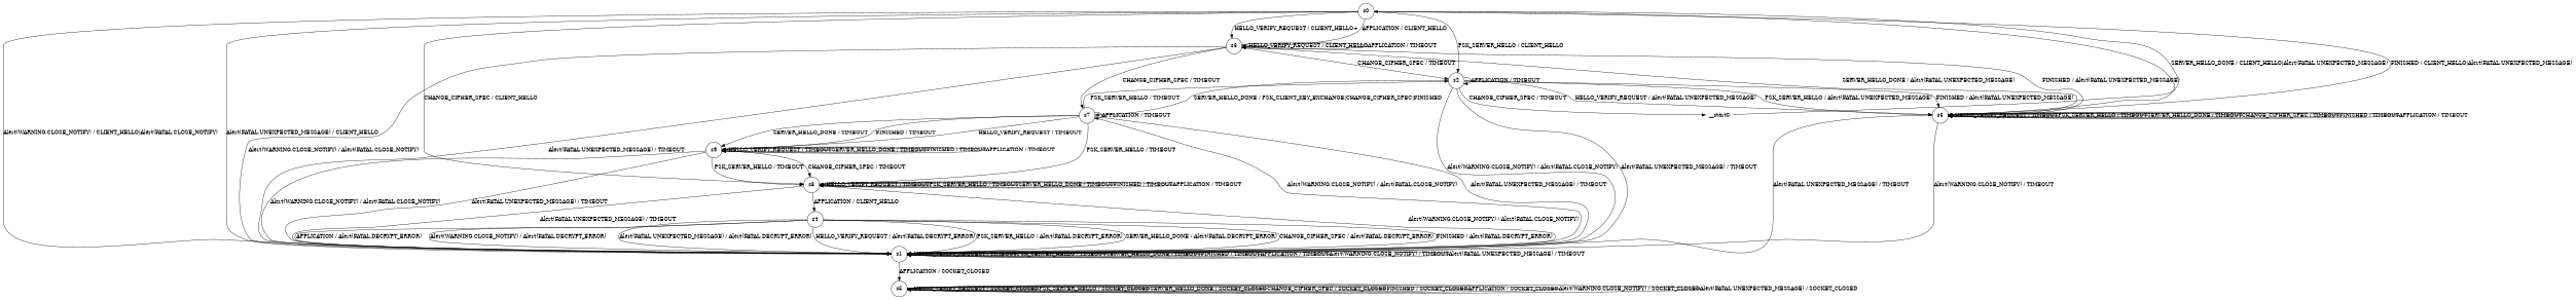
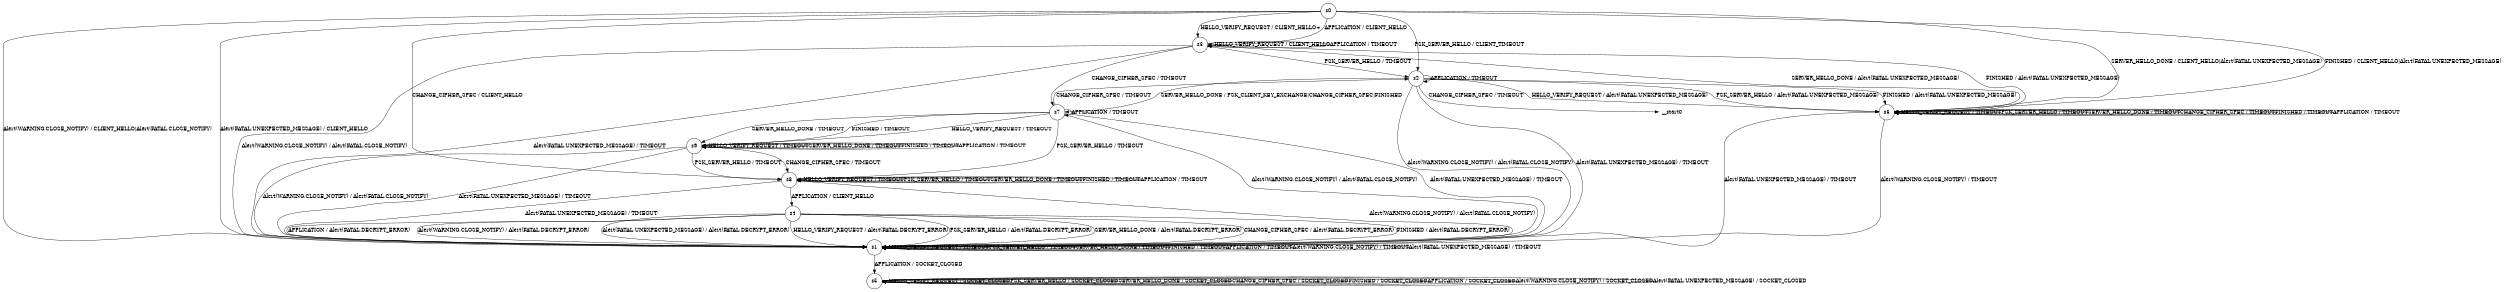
  digraph {
    node [shape=circle]
    n1 [label=s0]
    n2 [label=s1]
    n3 [label=s2]
    n4 [label=s3]
    n5 [label=s6]
    n6 [label=s8]
    n7 [label=s5]
    n8 [label=s7]
    __start0 [height=0 shape=none width=0]
    n10 [label=s4]
    n11 [label=s9]
    n1 -> n2 [label="Alert(WARNING,CLOSE_NOTIFY) / CLIENT_HELLO|Alert(FATAL,CLOSE_NOTIFY)"]
    n1 -> n2 [label="Alert(FATAL,UNEXPECTED_MESSAGE) / CLIENT_HELLO"]
-   n1 -> n3 [label="PSK_SERVER_HELLO / CLIENT_HELLO"]
+   n1 -> n3 [label="PSK_SERVER_HELLO / CLIENT_TIMEOUT"]
    n1 -> n4 [label="HELLO_VERIFY_REQUEST / CLIENT_HELLO+"]
    n1 -> n4 [label="APPLICATION / CLIENT_HELLO"]
    n1 -> n5 [label="SERVER_HELLO_DONE / CLIENT_HELLO|Alert(FATAL,UNEXPECTED_MESSAGE)"]
    n1 -> n5 [label="FINISHED / CLIENT_HELLO|Alert(FATAL,UNEXPECTED_MESSAGE)"]
    n1 -> n6 [label="CHANGE_CIPHER_SPEC / CLIENT_HELLO"]
    n2 -> n2 [label="HELLO_VERIFY_REQUEST / TIMEOUT"]
    n2 -> n2 [label="PSK_SERVER_HELLO / TIMEOUT"]
    n2 -> n2 [label="SERVER_HELLO_DONE / TIMEOUT"]
    n2 -> n2 [label="FINISHED / TIMEOUT"]
    n2 -> n2 [label="APPLICATION / TIMEOUT"]
    n2 -> n2 [label="Alert(WARNING,CLOSE_NOTIFY) / TIMEOUT"]
    n2 -> n2 [label="Alert(FATAL,UNEXPECTED_MESSAGE) / TIMEOUT"]
    n2 -> n7 [label="APPLICATION / SOCKET_CLOSED"]
    n3 -> n2 [label="Alert(WARNING,CLOSE_NOTIFY) / Alert(FATAL,CLOSE_NOTIFY)"]
    n3 -> n2 [label="Alert(FATAL,UNEXPECTED_MESSAGE) / TIMEOUT"]
    n3 -> n3 [label="APPLICATION / TIMEOUT"]
    n3 -> n5 [label="HELLO_VERIFY_REQUEST / Alert(FATAL,UNEXPECTED_MESSAGE)"]
    n3 -> n5 [label="PSK_SERVER_HELLO / Alert(FATAL,UNEXPECTED_MESSAGE)"]
    n3 -> n5 [label="FINISHED / Alert(FATAL,UNEXPECTED_MESSAGE)"]
    n3 -> n8 [label="SERVER_HELLO_DONE / PSK_CLIENT_KEY_EXCHANGE|CHANGE_CIPHER_SPEC|FINISHED"]
    n3 -> __start0 [label="CHANGE_CIPHER_SPEC / TIMEOUT"]
    n4 -> n2 [label="Alert(WARNING,CLOSE_NOTIFY) / Alert(FATAL,CLOSE_NOTIFY)"]
    n4 -> n2 [label="Alert(FATAL,UNEXPECTED_MESSAGE) / TIMEOUT"]
-   n4 -> n3 [label="CHANGE_CIPHER_SPEC / TIMEOUT"]
+   n4 -> n3 [label="PSK_SERVER_HELLO / TIMEOUT"]
    n4 -> n4 [label="HELLO_VERIFY_REQUEST / CLIENT_HELLO"]
    n4 -> n4 [label="APPLICATION / TIMEOUT"]
    n4 -> n5 [label="SERVER_HELLO_DONE / Alert(FATAL,UNEXPECTED_MESSAGE)"]
    n4 -> n5 [label="FINISHED / Alert(FATAL,UNEXPECTED_MESSAGE)"]
    n4 -> n8 [label="CHANGE_CIPHER_SPEC / TIMEOUT"]
    n5 -> n2 [label="Alert(WARNING,CLOSE_NOTIFY) / TIMEOUT"]
    n5 -> n2 [label="Alert(FATAL,UNEXPECTED_MESSAGE) / TIMEOUT"]
    n5 -> n5 [label="HELLO_VERIFY_REQUEST / TIMEOUT"]
    n5 -> n5 [label="PSK_SERVER_HELLO / TIMEOUT"]
    n5 -> n5 [label="SERVER_HELLO_DONE / TIMEOUT"]
    n5 -> n5 [label="CHANGE_CIPHER_SPEC / TIMEOUT"]
    n5 -> n5 [label="FINISHED / TIMEOUT"]
    n5 -> n5 [label="APPLICATION / TIMEOUT"]
    n6 -> n2 [label="Alert(WARNING,CLOSE_NOTIFY) / Alert(FATAL,CLOSE_NOTIFY)"]
    n6 -> n2 [label="Alert(FATAL,UNEXPECTED_MESSAGE) / TIMEOUT"]
    n6 -> n6 [label="HELLO_VERIFY_REQUEST / TIMEOUT"]
    n6 -> n6 [label="PSK_SERVER_HELLO / TIMEOUT"]
    n6 -> n6 [label="SERVER_HELLO_DONE / TIMEOUT"]
    n6 -> n6 [label="FINISHED / TIMEOUT"]
    n6 -> n6 [label="APPLICATION / TIMEOUT"]
    n6 -> n10 [label="APPLICATION / CLIENT_HELLO"]
    n7 -> n7 [label="HELLO_VERIFY_REQUEST / SOCKET_CLOSED"]
    n7 -> n7 [label="PSK_SERVER_HELLO / SOCKET_CLOSED"]
    n7 -> n7 [label="SERVER_HELLO_DONE / SOCKET_CLOSED"]
    n7 -> n7 [label="CHANGE_CIPHER_SPEC / SOCKET_CLOSED"]
    n7 -> n7 [label="FINISHED / SOCKET_CLOSED"]
    n7 -> n7 [label="APPLICATION / SOCKET_CLOSED"]
    n7 -> n7 [label="Alert(WARNING,CLOSE_NOTIFY) / SOCKET_CLOSED"]
    n7 -> n7 [label="Alert(FATAL,UNEXPECTED_MESSAGE) / SOCKET_CLOSED"]
    n8 -> n2 [label="Alert(WARNING,CLOSE_NOTIFY) / Alert(FATAL,CLOSE_NOTIFY)"]
    n8 -> n2 [label="Alert(FATAL,UNEXPECTED_MESSAGE) / TIMEOUT"]
-   n8 -> n3 [label="PSK_SERVER_HELLO / TIMEOUT"]
+   n8 -> n3 [label="CHANGE_CIPHER_SPEC / TIMEOUT"]
    n8 -> n6 [label="PSK_SERVER_HELLO / TIMEOUT"]
    n8 -> n8 [label="APPLICATION / TIMEOUT"]
    n8 -> n11 [label="HELLO_VERIFY_REQUEST / TIMEOUT"]
    n8 -> n11 [label="SERVER_HELLO_DONE / TIMEOUT"]
    n8 -> n11 [label="FINISHED / TIMEOUT"]
-   __start0 -> n1
    n10 -> n2 [label="HELLO_VERIFY_REQUEST / Alert(FATAL,DECRYPT_ERROR)"]
    n10 -> n2 [label="PSK_SERVER_HELLO / Alert(FATAL,DECRYPT_ERROR)"]
    n10 -> n2 [label="SERVER_HELLO_DONE / Alert(FATAL,DECRYPT_ERROR)"]
    n10 -> n2 [label="CHANGE_CIPHER_SPEC / Alert(FATAL,DECRYPT_ERROR)"]
    n10 -> n2 [label="FINISHED / Alert(FATAL,DECRYPT_ERROR)"]
    n10 -> n2 [label="APPLICATION / Alert(FATAL,DECRYPT_ERROR)"]
    n10 -> n2 [label="Alert(WARNING,CLOSE_NOTIFY) / Alert(FATAL,DECRYPT_ERROR)"]
    n10 -> n2 [label="Alert(FATAL,UNEXPECTED_MESSAGE) / Alert(FATAL,DECRYPT_ERROR)"]
    n11 -> n2 [label="Alert(WARNING,CLOSE_NOTIFY) / Alert(FATAL,CLOSE_NOTIFY)"]
    n11 -> n2 [label="Alert(FATAL,UNEXPECTED_MESSAGE) / TIMEOUT"]
    n11 -> n6 [label="PSK_SERVER_HELLO / TIMEOUT"]
    n11 -> n6 [label="CHANGE_CIPHER_SPEC / TIMEOUT"]
    n11 -> n11 [label="HELLO_VERIFY_REQUEST / TIMEOUT"]
    n11 -> n11 [label="SERVER_HELLO_DONE / TIMEOUT"]
    n11 -> n11 [label="FINISHED / TIMEOUT"]
    n11 -> n11 [label="APPLICATION / TIMEOUT"]
  }
